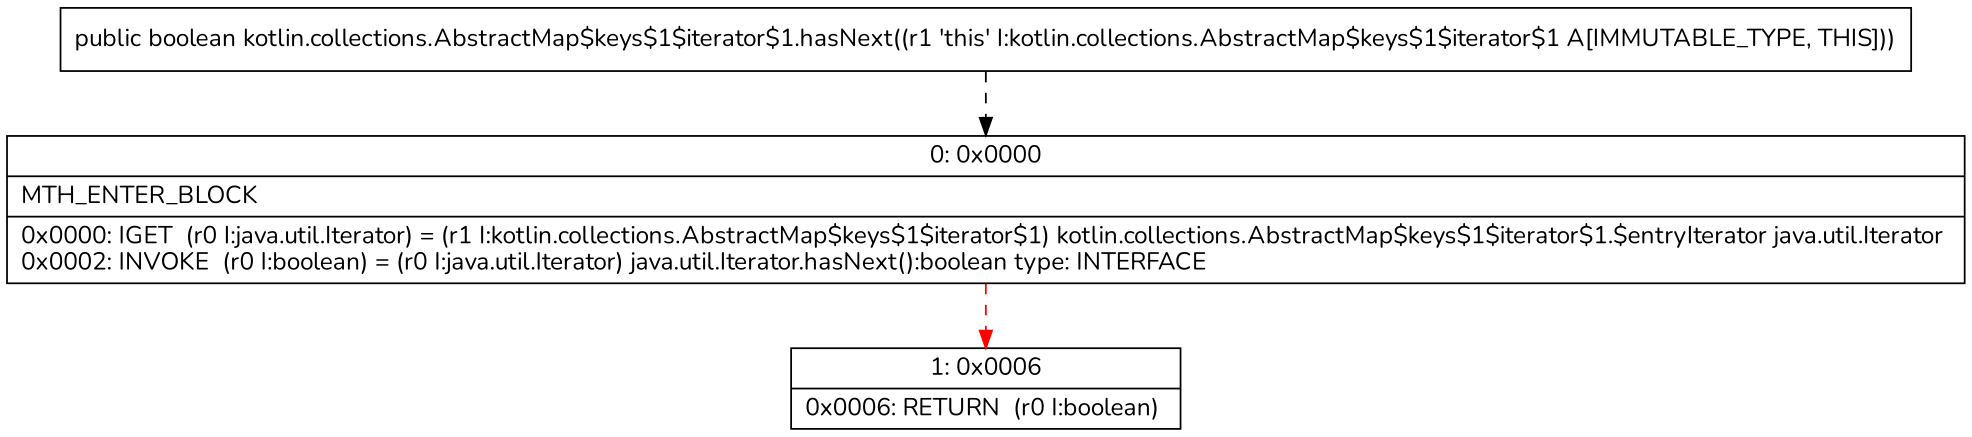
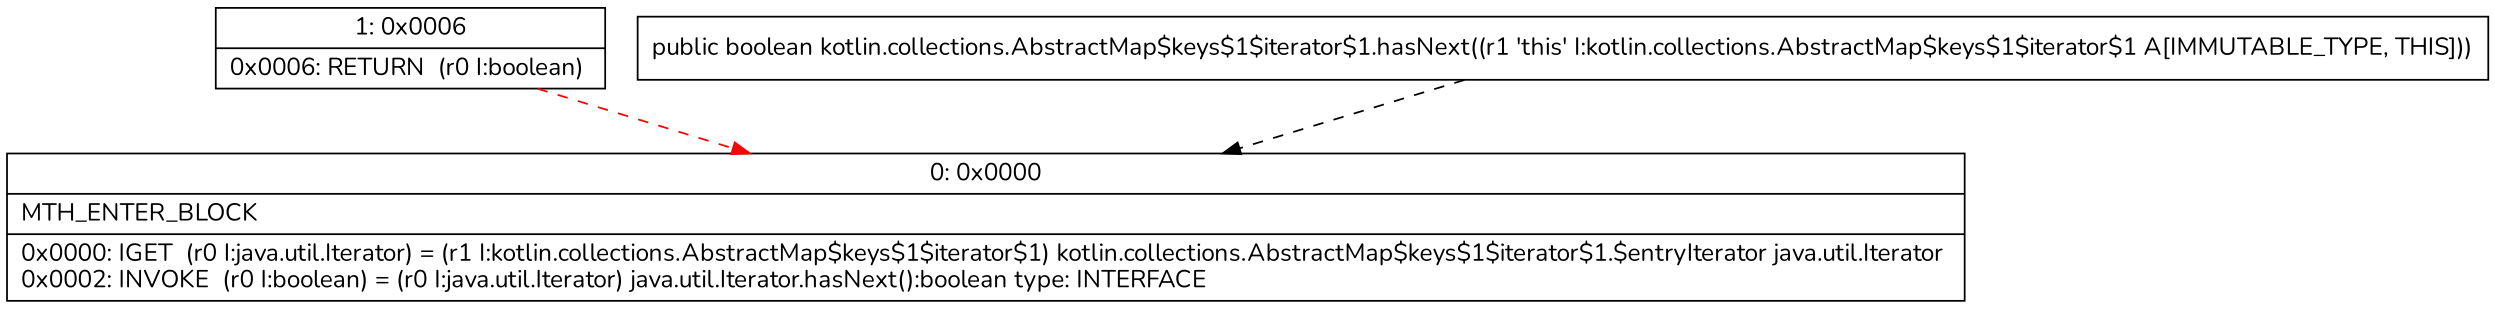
  digraph {
    fontname=Nunito
    node [shape=record fontname=Nunito]
    edge [style=dashed fontname=Nunito]
    n1 [label="{0\:\ 0x0000|MTH_ENTER_BLOCK\l|0x0000: IGET  (r0 I:java.util.Iterator) = (r1 I:kotlin.collections.AbstractMap$keys$1$iterator$1) kotlin.collections.AbstractMap$keys$1$iterator$1.$entryIterator java.util.Iterator \l0x0002: INVOKE  (r0 I:boolean) = (r0 I:java.util.Iterator) java.util.Iterator.hasNext():boolean type: INTERFACE \l}"]
    n2 [label="{1\:\ 0x0006|0x0006: RETURN  (r0 I:boolean) \l}"]
    n3 [label="{public boolean kotlin.collections.AbstractMap$keys$1$iterator$1.hasNext((r1 'this' I:kotlin.collections.AbstractMap$keys$1$iterator$1 A[IMMUTABLE_TYPE, THIS])) }"]
-   n1 -> n2 [color=red]
+   n2 -> n1 [color=red]
    n3 -> n1 [color=black]
  }
